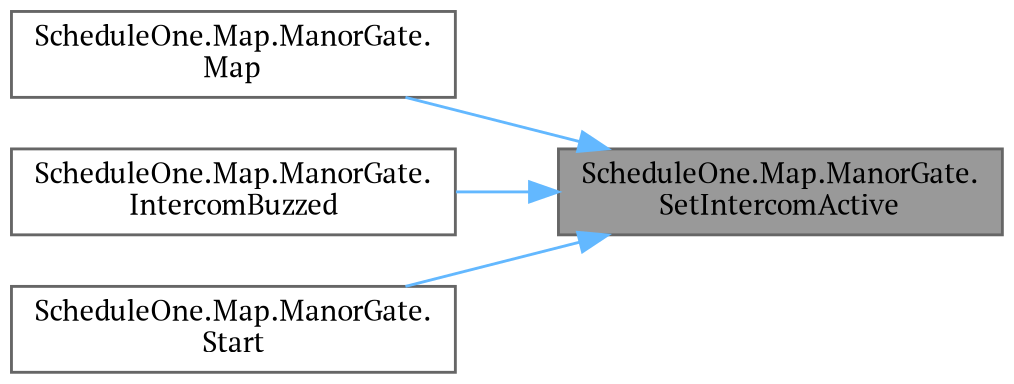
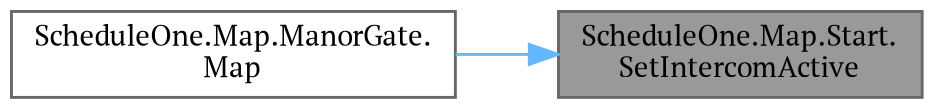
  digraph {
    fontname="PT Serif"
    rankdir=RL
    node [color=grey40 fillcolor=white fontname="PT Serif" fontsize=10 shape=box style=filled]
    edge [color=steelblue1 dir=back fontname="PT Serif" fontsize=10 labelfontname=Helvetica labelfontsize=10 style=solid]
-   n1 [color=gray40 fillcolor=grey60 fontcolor=black height=0.2 label="ScheduleOne.Map.ManorGate.\lSetIntercomActive" width=0.4]
+   n1 [color=gray40 fillcolor=grey60 fontcolor=black height=0.2 label="ScheduleOne.Map.Start.\lSetIntercomActive" width=0.4]
    n2 [height=0.2 label="ScheduleOne.Map.ManorGate.\lMap" width=0.4]
-   n3 [height=0.2 label="ScheduleOne.Map.ManorGate.\lIntercomBuzzed" width=0.4]
-   n4 [height=0.2 label="ScheduleOne.Map.ManorGate.\lStart" width=0.4]
    n1 -> n2
-   n1 -> n3
-   n1 -> n4
  }
